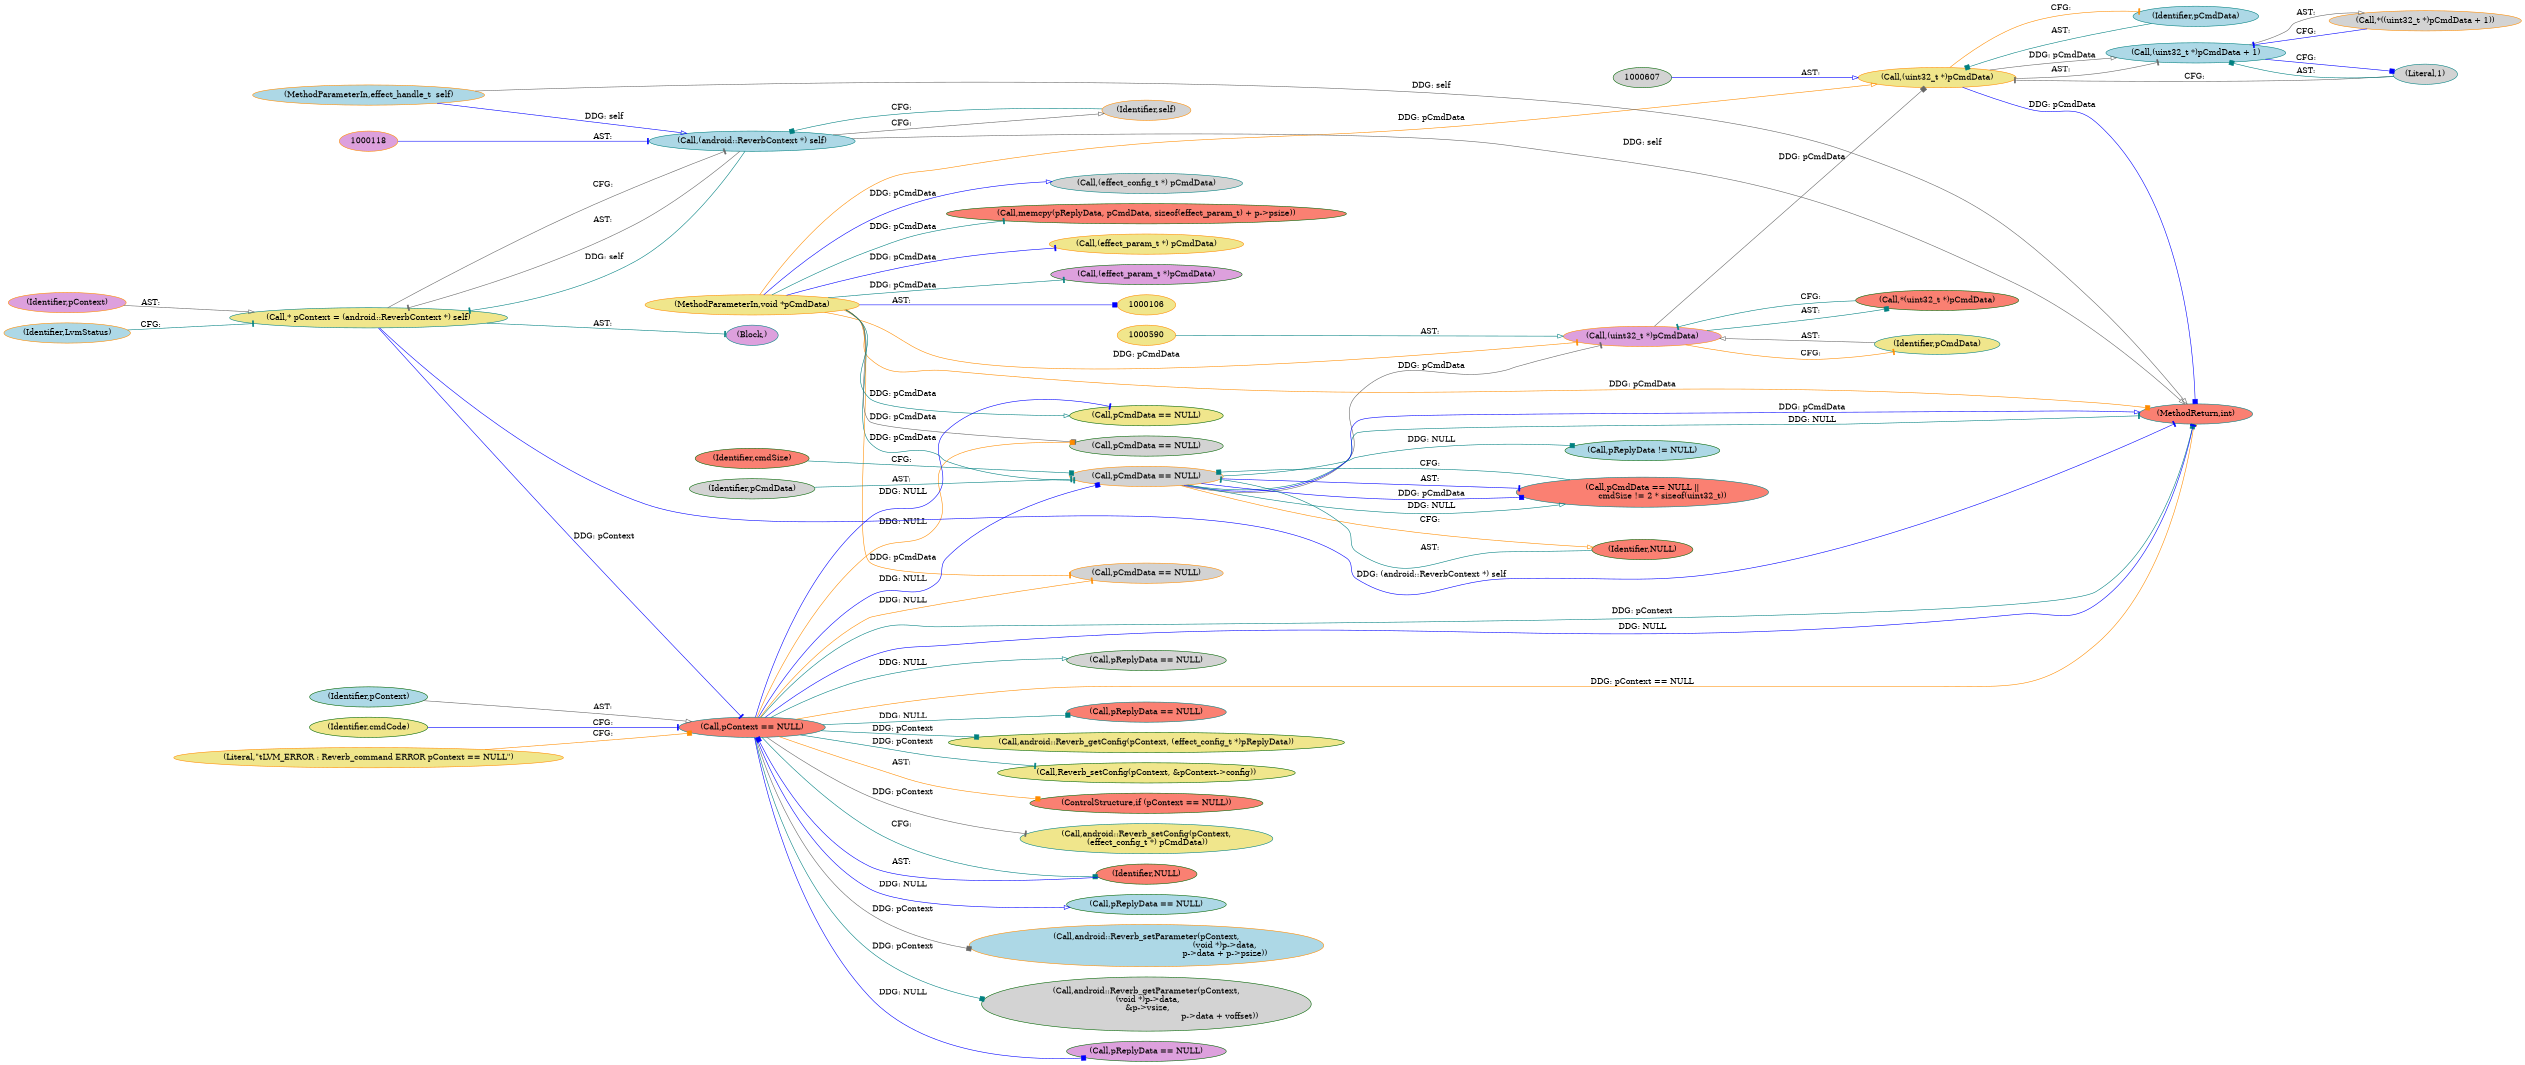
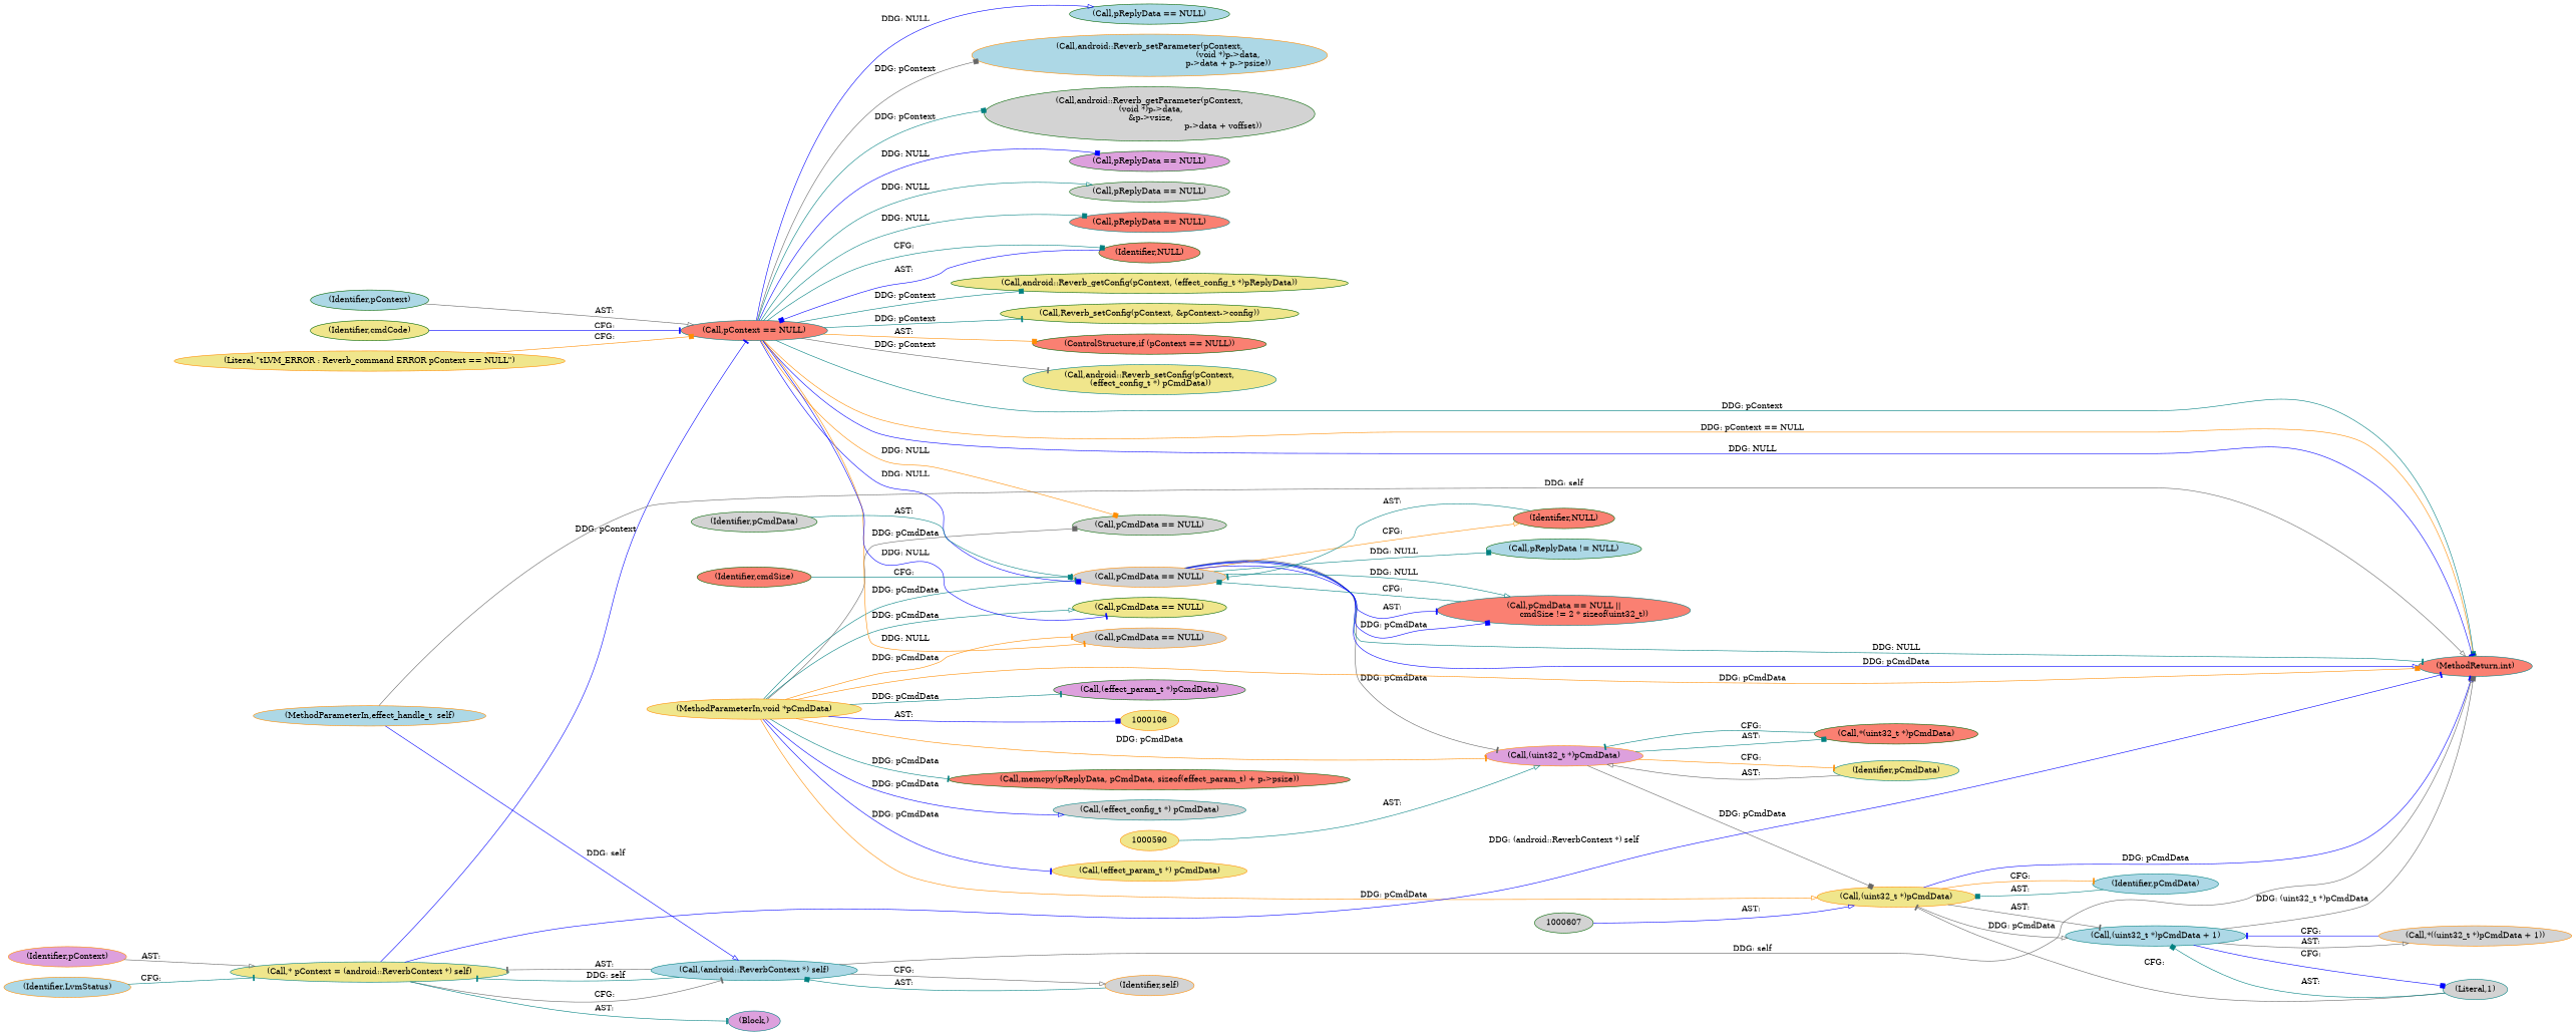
  digraph {
    rankdir=LR
    node [color=darkgreen fillcolor=khaki style=filled]
    edge [arrowhead=tee color=teal]
    n1 [color=darkorange fillcolor=plum label="(Call,(uint32_t *)pCmdData)"]
    n2 [color=darkorange label="(Call,(uint32_t *)pCmdData)"]
    n3 [fillcolor=salmon label="(Call,*(uint32_t *)pCmdData)"]
    n4 [color=teal label="(Identifier,pCmdData)"]
    n5 [color=teal fillcolor=salmon label="(MethodReturn,int)"]
    n6 [color=teal fillcolor=lightblue label="(Call,(uint32_t *)pCmdData + 1)"]
    n7 [color=teal fillcolor=lightblue label="(Identifier,pCmdData)"]
    n8 [color=darkorange fillcolor=lightgrey label="(Call,pCmdData == NULL)"]
    n9 [fillcolor=salmon label="(Identifier,NULL)"]
    n10 [fillcolor=lightblue label="(Call,pReplyData != NULL)"]
    n11 [color=teal fillcolor=salmon label="(Call,pCmdData == NULL ||\n                cmdSize != 2 * sizeof(uint32_t))"]
    n12 [color=darkorange label="(MethodParameterIn,void *pCmdData)"]
    n13 [color=teal fillcolor=lightgrey label="(Call,(effect_config_t *) pCmdData)"]
    n14 [color=darkorange fillcolor=lightgrey label="(Call,pCmdData == NULL)"]
    n15 [fillcolor=lightgrey label="(Call,pCmdData == NULL)"]
    n16 [fillcolor=salmon label="(Call,memcpy(pReplyData, pCmdData, sizeof(effect_param_t) + p->psize))"]
    n17 [color=darkorange label="(Call,(effect_param_t *) pCmdData)"]
    n18 [label="(Call,pCmdData == NULL)"]
    n19 [fillcolor=plum label="(Call,(effect_param_t *)pCmdData)"]
    1000106 [color=darkorange]
    n21 [color=teal fillcolor=salmon label="(Call,pContext == NULL)"]
    n22 [fillcolor=lightblue label="(Call,pReplyData == NULL)"]
    n23 [color=darkorange fillcolor=lightblue label="(Call,android::Reverb_setParameter(pContext,\n                                                              (void *)p->data,\n                                                              p->data + p->psize))"]
    n24 [fillcolor=lightgrey label="(Call,android::Reverb_getParameter(pContext,\n (void *)p->data,\n &p->vsize,\n                                                          p->data + voffset))"]
    n25 [fillcolor=plum label="(Call,pReplyData == NULL)"]
    n26 [fillcolor=lightgrey label="(Call,pReplyData == NULL)"]
    n27 [color=teal fillcolor=salmon label="(Call,pReplyData == NULL)"]
    n28 [fillcolor=salmon label="(Identifier,NULL)"]
    n29 [label="(Call,android::Reverb_getConfig(pContext, (effect_config_t *)pReplyData))"]
    n30 [label="(Call,Reverb_setConfig(pContext, &pContext->config))"]
    n31 [fillcolor=salmon label="(ControlStructure,if (pContext == NULL))"]
    n32 [color=teal label="(Call,android::Reverb_setConfig(pContext,\n (effect_config_t *) pCmdData))"]
    n33 [color=teal label="(Call,* pContext = (android::ReverbContext *) self)"]
    n34 [color=teal fillcolor=lightblue label="(Call,(android::ReverbContext *) self)"]
    n35 [color=teal fillcolor=plum label="(Block,)"]
    n36 [color=darkorange fillcolor=lightgrey label="(Identifier,self)"]
    n37 [color=darkorange fillcolor=lightblue label="(MethodParameterIn,effect_handle_t  self)"]
    n38 [color=darkorange fillcolor=lightgrey label="(Call,*((uint32_t *)pCmdData + 1))"]
    n39 [color=teal fillcolor=lightgrey label="(Literal,1)"]
    n40 [fillcolor=lightblue label="(Identifier,pContext)"]
    n41 [label="(Identifier,cmdCode)"]
    n42 [color=darkorange fillcolor=plum label="(Identifier,pContext)"]
    n43 [fillcolor=salmon label="(Identifier,cmdSize)"]
    n44 [color=darkorange fillcolor=lightblue label="(Identifier,LvmStatus)"]
    n45 [color=darkorange label="(Literal,\"\tLVM_ERROR : Reverb_command ERROR pContext == NULL\")"]
    n46 [fillcolor=lightgrey label="(Identifier,pCmdData)"]
    1000590 [color=darkorange]
-   1000118 [color=darkorange fillcolor=plum]
    1000607 [fillcolor=lightgrey]
    n1 -> n2 [arrowhead=box color=gray40 label="DDG: pCmdData"]
    n1 -> n3 [arrowhead=box label="AST: "]
    n1 -> n4 [color=darkorange label="CFG: "]
    n2 -> n5 [arrowhead=box color=blue label="DDG: pCmdData"]
    n2 -> n6 [color=gray40 label="AST: "]
    n2 -> n6 [arrowhead=onormal color=gray40 label="DDG: pCmdData"]
    n2 -> n7 [color=darkorange label="CFG: "]
    n3 -> n1 [label="CFG: "]
    n4 -> n1 [arrowhead=onormal color=gray40 label="AST: "]
+   n6 -> n5 [arrowhead=box color=gray40 label="DDG: (uint32_t *)pCmdData"]
    n6 -> n38 [arrowhead=onormal color=gray40 label="AST: "]
    n6 -> n39 [arrowhead=box color=blue label="CFG: "]
    n7 -> n2 [arrowhead=box label="AST: "]
    n8 -> n1 [color=gray40 label="DDG: pCmdData"]
    n8 -> n5 [label="DDG: NULL"]
    n8 -> n5 [arrowhead=onormal color=blue label="DDG: pCmdData"]
    n8 -> n9 [arrowhead=onormal color=darkorange label="CFG: "]
    n8 -> n10 [arrowhead=box label="DDG: NULL"]
    n8 -> n11 [color=blue label="AST: "]
    n8 -> n11 [arrowhead=box color=blue label="DDG: pCmdData"]
    n8 -> n11 [arrowhead=onormal label="DDG: NULL"]
    n9 -> n8 [label="AST: "]
    n11 -> n8 [arrowhead=box label="CFG: "]
    n12 -> n1 [color=darkorange label="DDG: pCmdData"]
    n12 -> n2 [arrowhead=onormal color=darkorange label="DDG: pCmdData"]
    n12 -> n5 [arrowhead=box color=darkorange label="DDG: pCmdData"]
    n12 -> n8 [label="DDG: pCmdData"]
    n12 -> n13 [arrowhead=onormal color=blue label="DDG: pCmdData"]
    n12 -> n14 [color=darkorange label="DDG: pCmdData"]
    n12 -> n15 [arrowhead=box color=gray40 label="DDG: pCmdData"]
    n12 -> n16 [label="DDG: pCmdData"]
    n12 -> n17 [color=blue label="DDG: pCmdData"]
    n12 -> n18 [arrowhead=onormal label="DDG: pCmdData"]
    n12 -> n19 [label="DDG: pCmdData"]
    n12 -> 1000106 [arrowhead=box color=blue label="AST: "]
    n21 -> n5 [color=darkorange label="DDG: pContext == NULL"]
    n21 -> n5 [arrowhead=box label="DDG: pContext"]
    n21 -> n5 [color=blue label="DDG: NULL"]
    n21 -> n8 [arrowhead=box color=blue label="DDG: NULL"]
    n21 -> n14 [color=darkorange label="DDG: NULL"]
    n21 -> n15 [arrowhead=box color=darkorange label="DDG: NULL"]
    n21 -> n18 [color=blue label="DDG: NULL"]
    n21 -> n22 [arrowhead=onormal color=blue label="DDG: NULL"]
    n21 -> n23 [arrowhead=box color=gray40 label="DDG: pContext"]
    n21 -> n24 [arrowhead=box label="DDG: pContext"]
    n21 -> n25 [arrowhead=box color=blue label="DDG: NULL"]
    n21 -> n26 [arrowhead=onormal label="DDG: NULL"]
    n21 -> n27 [arrowhead=box label="DDG: NULL"]
    n21 -> n28 [arrowhead=box label="CFG: "]
    n21 -> n29 [arrowhead=box label="DDG: pContext"]
    n21 -> n30 [label="DDG: pContext"]
    n21 -> n31 [arrowhead=box color=darkorange label="AST: "]
    n21 -> n32 [color=gray40 label="DDG: pContext"]
    n28 -> n21 [arrowhead=box color=blue label="AST: "]
    n33 -> n5 [color=blue label="DDG: (android::ReverbContext *) self"]
    n33 -> n21 [color=blue label="DDG: pContext"]
    n33 -> n34 [color=gray40 label="CFG: "]
    n33 -> n35 [label="AST: "]
    n34 -> n5 [arrowhead=onormal color=gray40 label="DDG: self"]
    n34 -> n33 [color=gray40 label="AST: "]
    n34 -> n33 [label="DDG: self"]
    n34 -> n36 [arrowhead=onormal color=gray40 label="CFG: "]
-   n36 -> n34 [arrowhead=box label="CFG: "]
+   n36 -> n34 [arrowhead=box label="AST: "]
    n37 -> n5 [arrowhead=onormal color=gray40 label="DDG: self"]
    n37 -> n34 [arrowhead=onormal color=blue label="DDG: self"]
    n38 -> n6 [color=blue label="CFG: "]
    n39 -> n2 [color=gray40 label="CFG: "]
    n39 -> n6 [arrowhead=box label="AST: "]
    n40 -> n21 [arrowhead=onormal color=gray40 label="AST: "]
    n41 -> n21 [color=blue label="CFG: "]
    n42 -> n33 [arrowhead=onormal color=gray40 label="AST: "]
    n43 -> n8 [arrowhead=box label="CFG: "]
    n44 -> n33 [label="CFG: "]
    n45 -> n21 [arrowhead=box color=darkorange label="CFG: "]
    n46 -> n8 [label="AST: "]
    1000590 -> n1 [arrowhead=onormal label="AST: "]
-   1000118 -> n34 [color=blue label="AST: "]
    1000607 -> n2 [arrowhead=onormal color=blue label="AST: "]
  }
